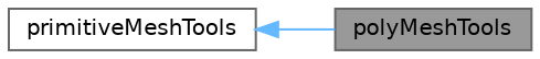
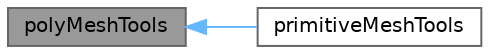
  digraph {
    rankdir=LR
    node [color=gray40 fontname=Helvetica fontsize=10 shape=box style=filled]
    n1 [fillcolor=grey60 fontcolor=black height=0.2 label=polyMeshTools width=0.4]
    n2 [fillcolor=white height=0.2 label=primitiveMeshTools width=0.4]
-   n2 -> n1 [color=steelblue1 dir=back fontname=Helvetica fontsize=10 labelfontname=Helvetica labelfontsize=10 style=solid]
+   n1 -> n2 [color=steelblue1 dir=back fontname=Helvetica fontsize=10 labelfontname=Helvetica labelfontsize=10 style=solid]
  }
